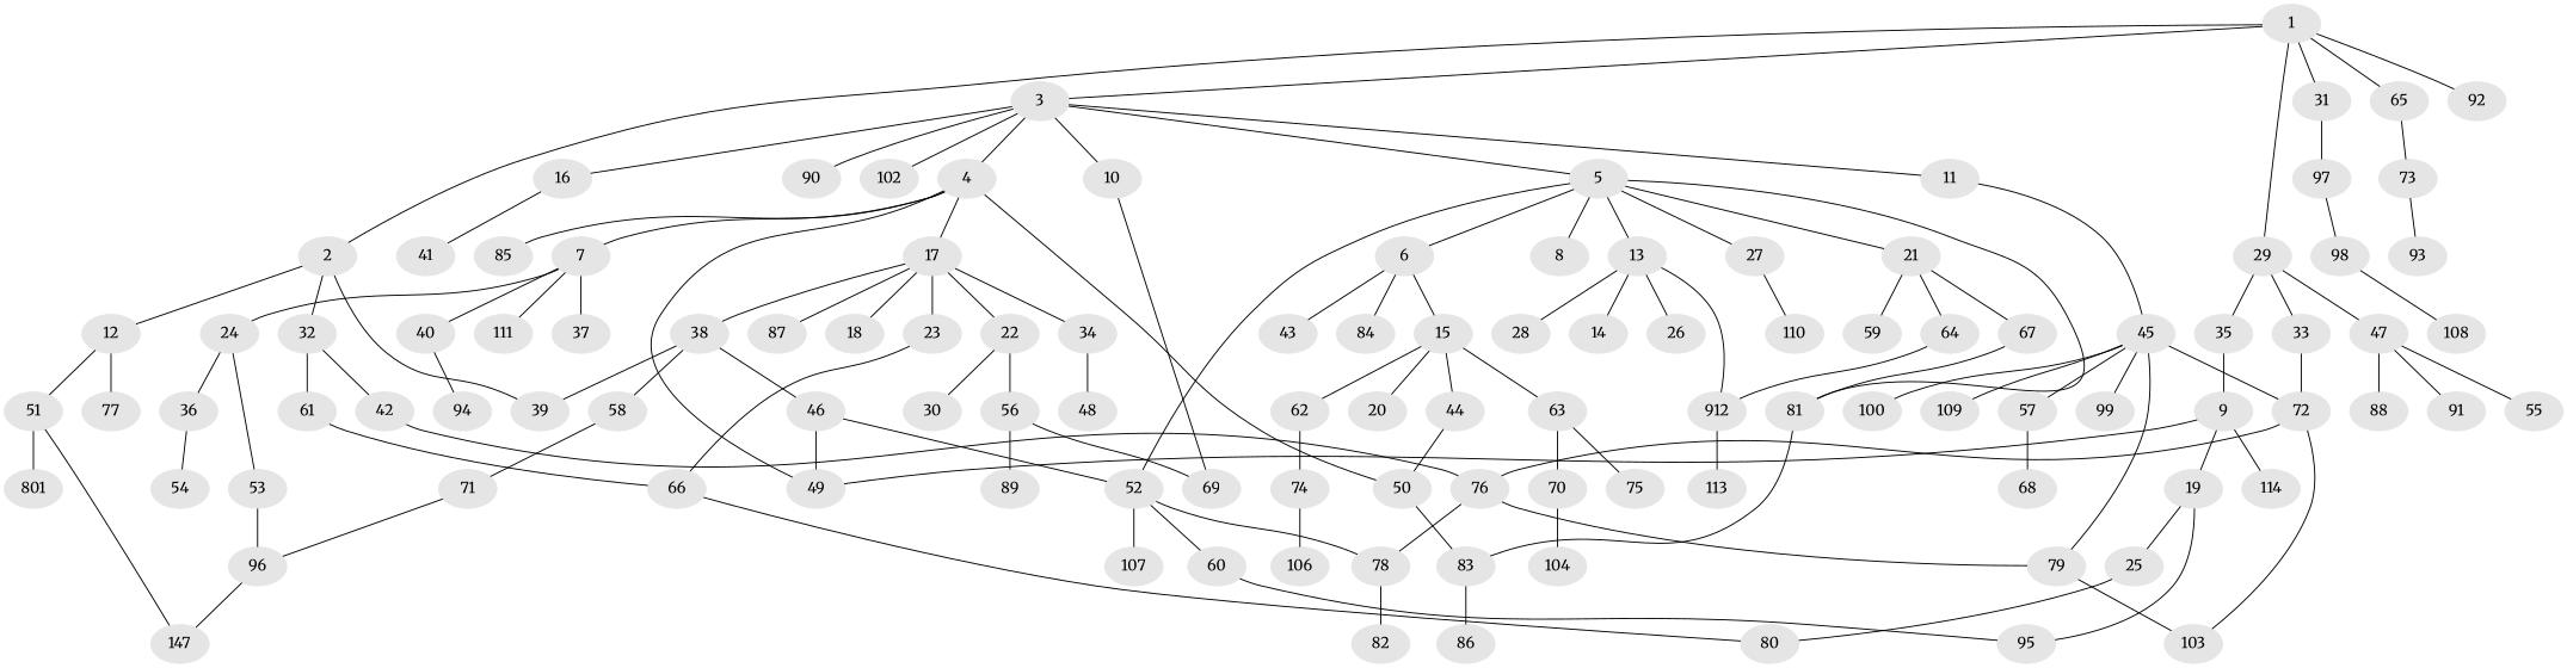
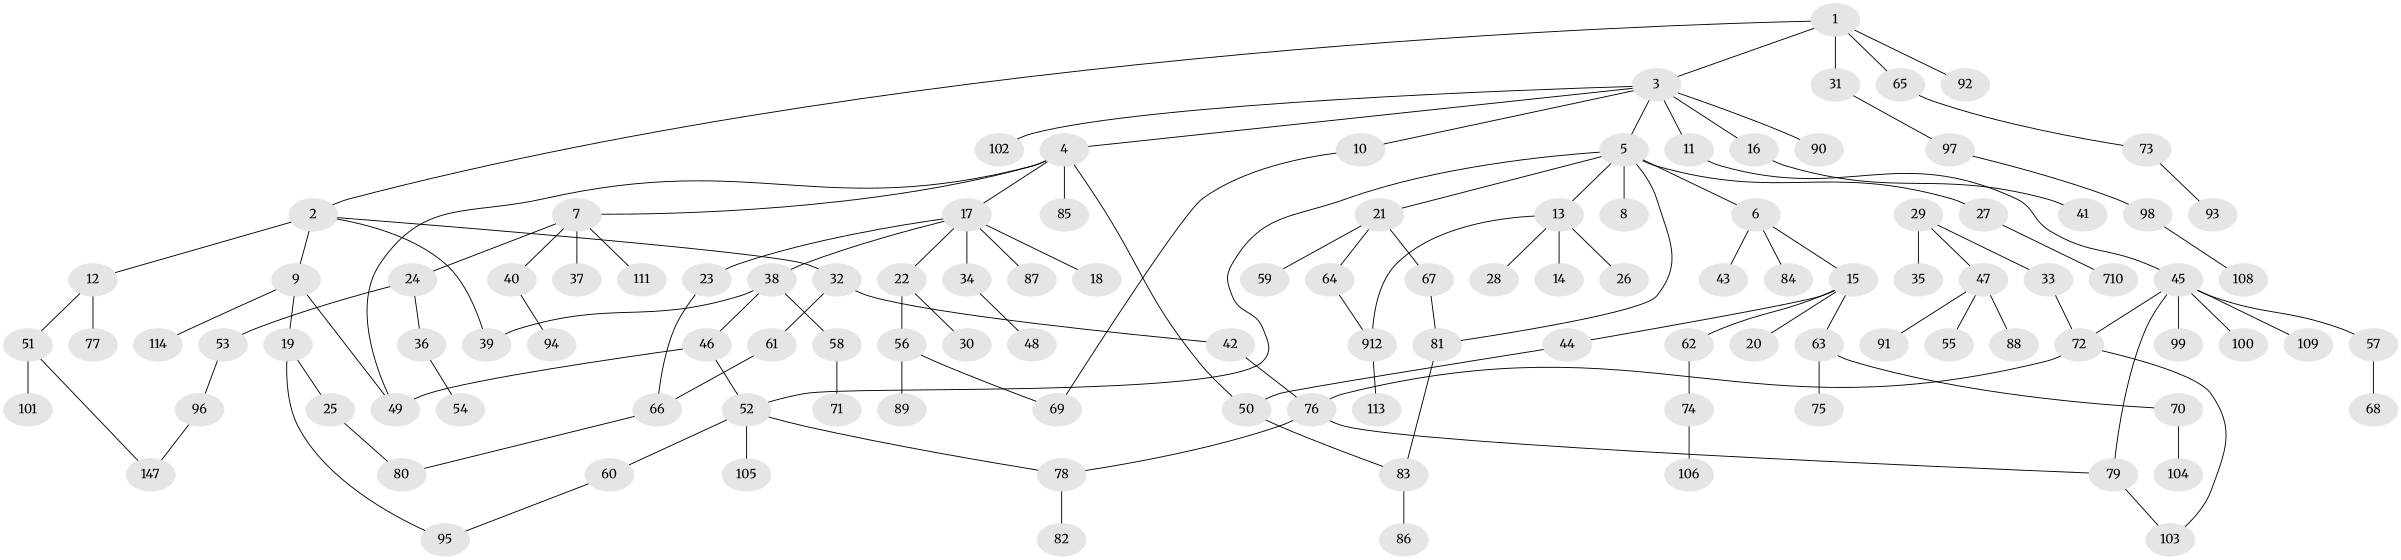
  graph {
    fontname=Merriweather
    node [color=gray90 fontname=Merriweather style=filled]
    edge [fontname=Merriweather]
    1
    2
    3
    29
    31
    65
    92
    9
    12
    32
    39
    4
    5
    10
    11
    16
    90
    102
    33
    35
    47
    97
    73
    49
    19
    114
    51
    77
    42
    61
    7
    17
    50
    85
    6
    8
    13
    21
    27
    52
    81
    69
    45
    41
    24
    37
    40
    111
    18
    22
    23
    34
    38
    87
    83
    15
    43
    84
    14
    26
    28
    n62 [label=912]
    59
    64
    67
-   110
+   110 [label=710]
    60
    78
-   105 [label=107]
+   105
    20
    44
    62
    63
    36
    53
    94
    25
    95
    72
    57
    79
    99
    100
    109
-   101 [label=801]
+   101
    n86 [label=147]
    113
    74
    70
    75
    30
    56
    66
    48
    46
    58
    80
    89
    54
    96
    55
    88
    91
    98
    76
    103
    71
    68
    86
    82
    106
    104
    93
    108
    1 -- 2
    1 -- 3
-   1 -- 29
    1 -- 31
    1 -- 65
    1 -- 92
-   35 -- 9
+   2 -- 9
    2 -- 12
    2 -- 32
    2 -- 39
    3 -- 4
    3 -- 5
    3 -- 10
    3 -- 11
    3 -- 16
    3 -- 90
    3 -- 102
    29 -- 33
    29 -- 35
    29 -- 47
    31 -- 97
    65 -- 73
    9 -- 49
    9 -- 19
    9 -- 114
    12 -- 51
    12 -- 77
    32 -- 42
    32 -- 61
    4 -- 49
    4 -- 7
    4 -- 17
    4 -- 50
    4 -- 85
    5 -- 6
    5 -- 8
    5 -- 13
    5 -- 21
    5 -- 27
    5 -- 52
    5 -- 81
    10 -- 69
    11 -- 45
    16 -- 41
    33 -- 72
    47 -- 55
    47 -- 88
    47 -- 91
    97 -- 98
    73 -- 93
    19 -- 25
    19 -- 95
    51 -- 101
    51 -- n86
    42 -- 76
    61 -- 66
    7 -- 24
    7 -- 37
    7 -- 40
    7 -- 111
    17 -- 18
    17 -- 22
    17 -- 23
    17 -- 34
    17 -- 38
    17 -- 87
    50 -- 83
    6 -- 15
    6 -- 43
    6 -- 84
    13 -- 14
    13 -- 26
    13 -- 28
    13 -- n62
    21 -- 59
    21 -- 64
    21 -- 67
    27 -- 110
    52 -- 60
    52 -- 78
    52 -- 105
    81 -- 83
    45 -- 72
    45 -- 57
    45 -- 79
    45 -- 99
    45 -- 100
    45 -- 109
    24 -- 36
    24 -- 53
    40 -- 94
    22 -- 30
    22 -- 56
    23 -- 66
    34 -- 48
    38 -- 39
    38 -- 46
    38 -- 58
    83 -- 86
    15 -- 20
    15 -- 44
    15 -- 62
    15 -- 63
    n62 -- 113
    64 -- n62
    67 -- 81
    60 -- 95
    78 -- 82
    44 -- 50
    62 -- 74
    63 -- 70
    63 -- 75
    36 -- 54
    53 -- 96
    25 -- 80
    72 -- 76
    72 -- 103
    57 -- 68
    79 -- 103
    74 -- 106
    70 -- 104
    56 -- 69
    56 -- 89
    66 -- 80
    46 -- 49
    46 -- 52
    58 -- 71
    96 -- n86
    98 -- 108
    76 -- 78
    76 -- 79
-   71 -- 96
  }
